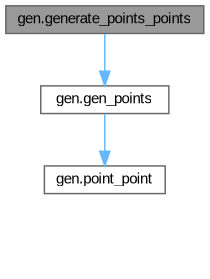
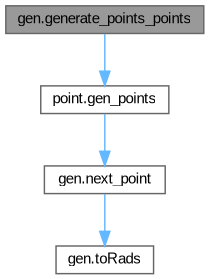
  digraph {
    fontname="Liberation Sans"
    rankdir=TB
    node [color=grey40 fillcolor=white fontname="Liberation Sans" fontsize=10 shape=box style=filled]
    edge [color=steelblue1 fontname="Liberation Sans" fontsize=10 labelfontname=Helvetica labelfontsize=10 style=solid]
    n1 [color=gray40 fillcolor=grey60 fontcolor=black height=0.2 label="gen.generate_points_points" width=0.4]
-   n2 [height=0.2 label="gen.gen_points" width=0.4]
-   n3 [height=0.2 label="gen.point_point" width=0.4]
+   n2 [height=0.2 label="point.gen_points" width=0.4]
+   n3 [height=0.2 label="gen.next_point" width=0.4]
+   n4 [height=0.2 label="gen.toRads" width=0.4]
    n1 -> n2
    n2 -> n3
+   n3 -> n4
  }
